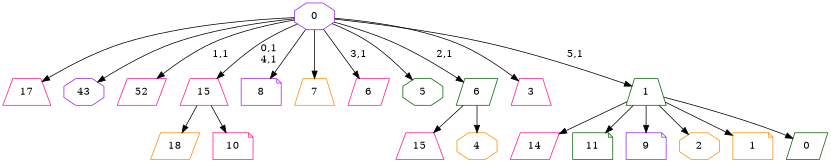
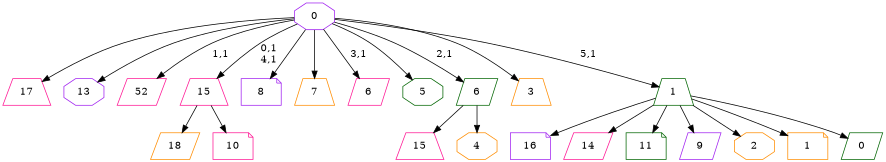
  digraph {
    node [color=deeppink shape=parallelogram]
    n1 [color=darkorange label=18]
    n2 [label=17 shape=trapezium]
+   n3 [color=purple label=16 shape=note]
    n4 [label=15 shape=trapezium]
    n5 [label=14]
-   n6 [color=purple label=43 shape=octagon]
+   n6 [color=purple label=13 shape=octagon]
    n7 [label=52]
    n8 [color=darkgreen label=11 shape=note]
    n9 [label=10 shape=note]
    15 [shape=trapezium]
-   n11 [color=purple label=9 shape=note]
+   n11 [color=purple label=9]
    n12 [color=purple label=8 shape=note]
    n13 [color=darkorange label=7 shape=trapezium]
    n14 [label=6]
    n15 [color=darkgreen label=5 shape=octagon]
    n16 [color=darkorange label=4 shape=octagon]
    6 [color=darkgreen]
-   n18 [label=3 shape=trapezium]
+   n18 [color=darkorange label=3 shape=trapezium]
    n19 [color=darkorange label=2 shape=octagon]
    n20 [color=darkorange label=1 shape=note]
    n21 [color=darkgreen label=0]
    1 [color=darkgreen shape=trapezium]
    0 [color=purple shape=octagon]
    15 -> n1
    15 -> n9
    6 -> n4
    6 -> n16
+   1 -> n3
    1 -> n5
    1 -> n8
    1 -> n11
    1 -> n19
    1 -> n20
    1 -> n21
    0 -> n2
    0 -> n6
    0 -> n7 [label="1,1"]
    0 -> 15 [label="0,1\n4,1"]
    0 -> n12
    0 -> n13
    0 -> n14 [label="3,1"]
    0 -> n15
    0 -> 6 [label="2,1"]
    0 -> n18
    0 -> 1 [label="5,1"]
  }
